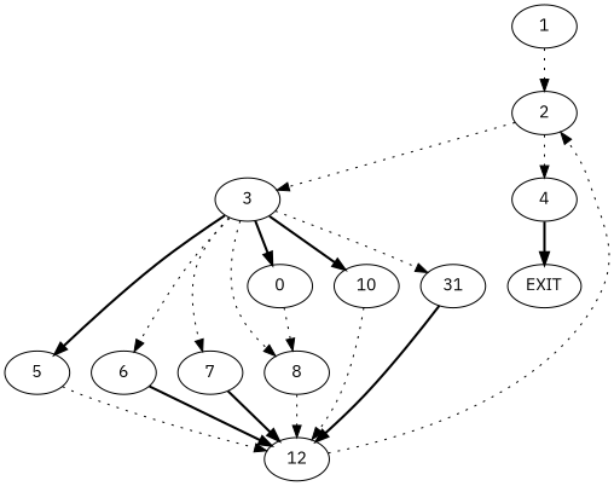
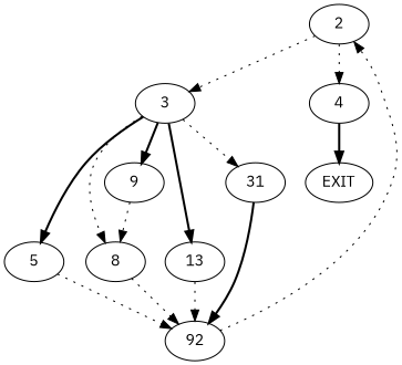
  digraph {
    fontname="IBM Plex Sans"
    node [fontname="IBM Plex Sans"]
    edge [fontname="IBM Plex Sans" style=dotted]
-   1
    2
    n3 [label=EXIT]
    3
    4
    5
-   6
-   7
    8
-   9 [label=0]
-   10
+   9
+   10 [label=13]
    n12 [label=31]
-   12
-   1 -> 2
+   12 [label=92]
    2 -> 3
    2 -> 4
    3 -> 5 [style=bold]
-   3 -> 6
-   3 -> 7
    3 -> 8
    3 -> 9 [style=bold]
    3 -> 10 [style=bold]
    3 -> n12
    4 -> n3 [style=bold]
    5 -> 12
-   6 -> 12 [style=bold]
-   7 -> 12 [style=bold]
    8 -> 12
    9 -> 8
    10 -> 12
    n12 -> 12 [style=bold]
    12 -> 2
  }
